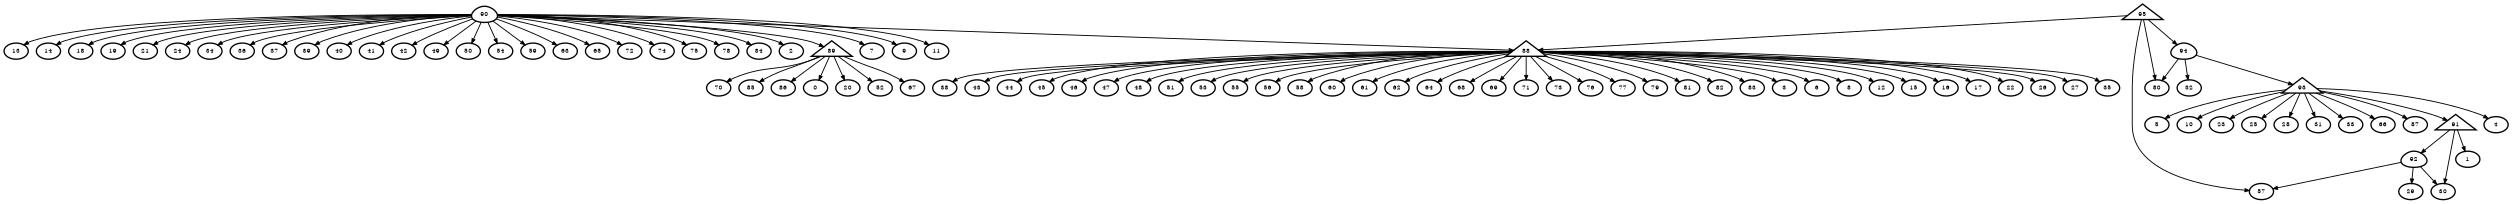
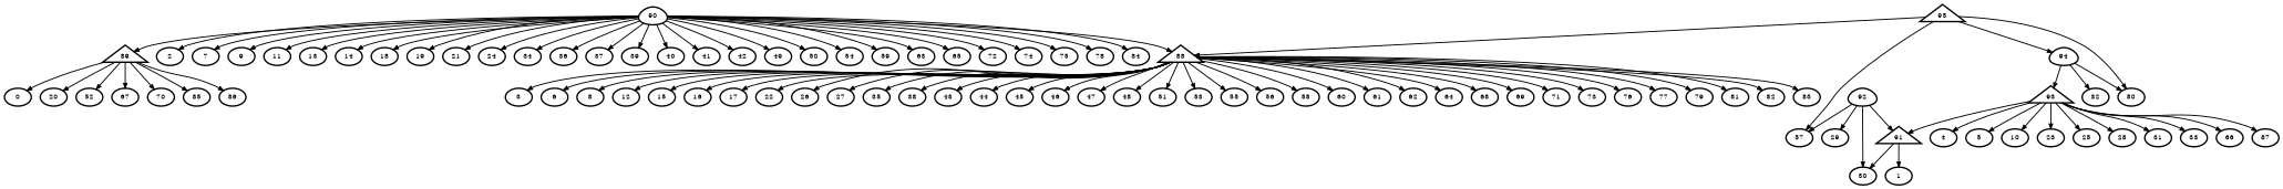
  digraph {
    node [penwidth=3]
    edge [penwidth=2]
    n1 [label=0]
    n2 [label=1]
    n3 [label=2]
    n4 [label=3]
    n5 [label=4]
    n6 [label=5]
    n7 [label=6]
    n8 [label=7]
    n9 [label=8]
    n10 [label=9]
    n11 [label=10]
    n12 [label=11]
    n13 [label=12]
    n14 [label=13]
    n15 [label=14]
    n16 [label=15]
    n17 [label=16]
    n18 [label=17]
    n19 [label=18]
    n20 [label=19]
    n21 [label=20]
    n22 [label=21]
    n23 [label=22]
    n24 [label=23]
    n25 [label=24]
    n26 [label=25]
    n27 [label=26]
    n28 [label=27]
    n29 [label=28]
    n30 [label=29]
    n31 [label=30]
    n32 [label=31]
    n33 [label=32]
    n34 [label=33]
    n35 [label=34]
    n36 [label=35]
    n37 [label=36]
    n38 [label=37]
    n39 [label=38]
    n40 [label=39]
    n41 [label=40]
    n42 [label=41]
    n43 [label=42]
    n44 [label=43]
    n45 [label=44]
    n46 [label=45]
    n47 [label=46]
    n48 [label=47]
    n49 [label=48]
    n50 [label=49]
    n51 [label=50]
    n52 [label=51]
    n53 [label=52]
    n54 [label=53]
    n55 [label=54]
    n56 [label=55]
    n57 [label=56]
    n58 [label=57]
    n59 [label=58]
    n60 [label=59]
    n61 [label=60]
    n62 [label=61]
    n63 [label=62]
    n64 [label=63]
    n65 [label=64]
    n66 [label=65]
    n67 [label=66]
    n68 [label=67]
    n69 [label=68]
    n70 [label=69]
    n71 [label=70]
    n72 [label=71]
    n73 [label=72]
    n74 [label=73]
    n75 [label=74]
    n76 [label=75]
    n77 [label=76]
    n78 [label=77]
    n79 [label=78]
    n80 [label=79]
    n81 [label=80]
    n82 [label=81]
    n83 [label=82]
    n84 [label=83]
    n85 [label=84]
    n86 [label=85]
    n87 [label=86]
    n88 [label=87]
    n89 [label=90 shape=egg]
    n90 [label=88 shape=triangle]
    n91 [label=89 shape=triangle]
    n92 [label=92 shape=egg]
    n93 [label=91 shape=triangle]
    n94 [label=94 shape=egg]
    n95 [label=93 shape=triangle]
    n96 [label=95 shape=triangle]
    n89 -> n3
    n89 -> n8
    n89 -> n10
    n89 -> n12
    n89 -> n14
    n89 -> n15
    n89 -> n19
    n89 -> n20
    n89 -> n22
    n89 -> n25
    n89 -> n35
    n89 -> n37
    n89 -> n38
    n89 -> n40
    n89 -> n41
    n89 -> n42
    n89 -> n43
    n89 -> n50
    n89 -> n51
    n89 -> n55
    n89 -> n60
    n89 -> n64
    n89 -> n66
    n89 -> n73
    n89 -> n75
    n89 -> n76
    n89 -> n79
    n89 -> n85
    n89 -> n90
    n89 -> n91
    n90 -> n4
    n90 -> n7
    n90 -> n9
    n90 -> n13
    n90 -> n16
    n90 -> n17
    n90 -> n18
    n90 -> n23
    n90 -> n27
    n90 -> n28
    n90 -> n36
    n90 -> n39
    n90 -> n44
    n90 -> n45
    n90 -> n46
    n90 -> n47
    n90 -> n48
    n90 -> n49
    n90 -> n52
    n90 -> n54
    n90 -> n56
    n90 -> n57
    n90 -> n59
    n90 -> n61
    n90 -> n62
    n90 -> n63
    n90 -> n65
    n90 -> n69
    n90 -> n70
    n90 -> n72
    n90 -> n74
    n90 -> n77
    n90 -> n78
    n90 -> n80
    n90 -> n82
    n90 -> n83
    n90 -> n84
    n91 -> n1
    n91 -> n21
    n91 -> n53
    n91 -> n68
    n91 -> n71
    n91 -> n86
    n91 -> n87
    n92 -> n30
    n92 -> n31
    n92 -> n58
-   n93 -> n92
+   n92 -> n93
    n93 -> n2
    n93 -> n31
    n94 -> n33
    n94 -> n81
    n94 -> n95
    n95 -> n5
    n95 -> n6
    n95 -> n11
    n95 -> n24
    n95 -> n26
    n95 -> n29
    n95 -> n32
    n95 -> n34
    n95 -> n67
    n95 -> n88
    n95 -> n93
    n96 -> n58
    n96 -> n81
    n96 -> n90
    n96 -> n94
  }
